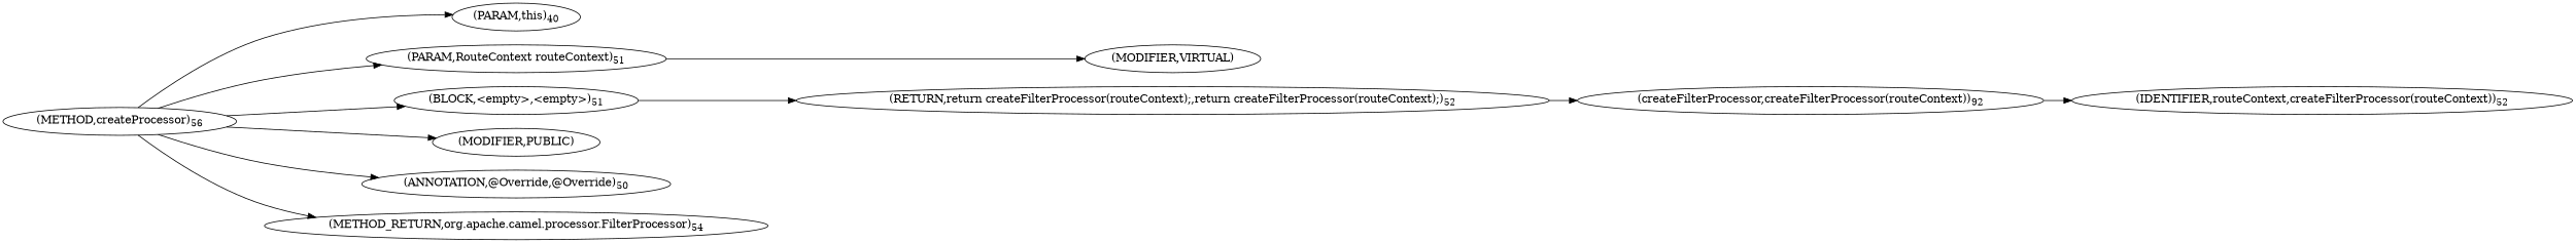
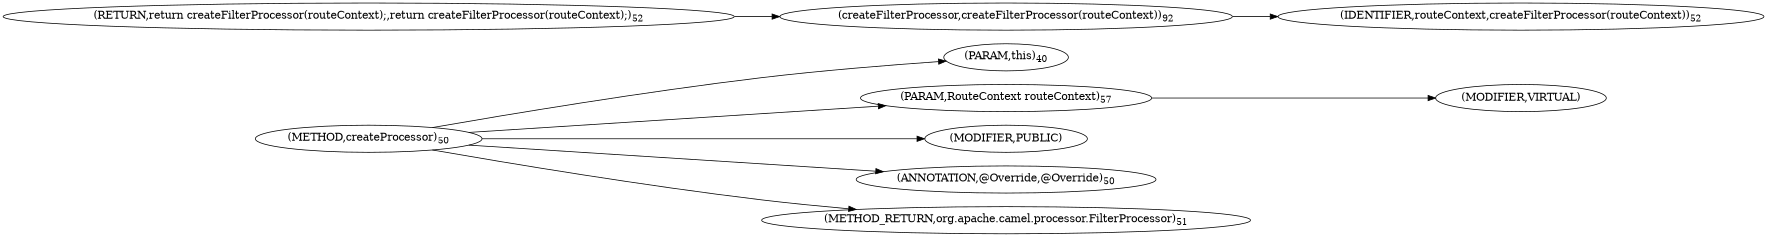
  digraph {
    rankdir=LR
-   n1 [label=<(METHOD,createProcessor)<SUB>56</SUB>>]
+   n1 [label=<(METHOD,createProcessor)<SUB>50</SUB>>]
    n2 [label=<(PARAM,this)<SUB>40</SUB>>]
-   n3 [label=<(PARAM,RouteContext routeContext)<SUB>51</SUB>>]
-   n4 [label=<(BLOCK,&lt;empty&gt;,&lt;empty&gt;)<SUB>51</SUB>>]
+   n3 [label=<(PARAM,RouteContext routeContext)<SUB>57</SUB>>]
    n5 [label=<(MODIFIER,PUBLIC)>]
    n6 [label=<(ANNOTATION,@Override,@Override)<SUB>50</SUB>>]
-   n7 [label=<(METHOD_RETURN,org.apache.camel.processor.FilterProcessor)<SUB>54</SUB>>]
+   n7 [label=<(METHOD_RETURN,org.apache.camel.processor.FilterProcessor)<SUB>51</SUB>>]
    n8 [label=<(MODIFIER,VIRTUAL)>]
    n9 [label=<(RETURN,return createFilterProcessor(routeContext);,return createFilterProcessor(routeContext);)<SUB>52</SUB>>]
    n10 [label=<(createFilterProcessor,createFilterProcessor(routeContext))<SUB>92</SUB>>]
    n11 [label=<(IDENTIFIER,routeContext,createFilterProcessor(routeContext))<SUB>52</SUB>>]
    n1 -> n2
    n1 -> n3
-   n1 -> n4
    n1 -> n5
    n1 -> n6
    n1 -> n7
    n3 -> n8
-   n4 -> n9
    n9 -> n10
    n10 -> n11
  }
